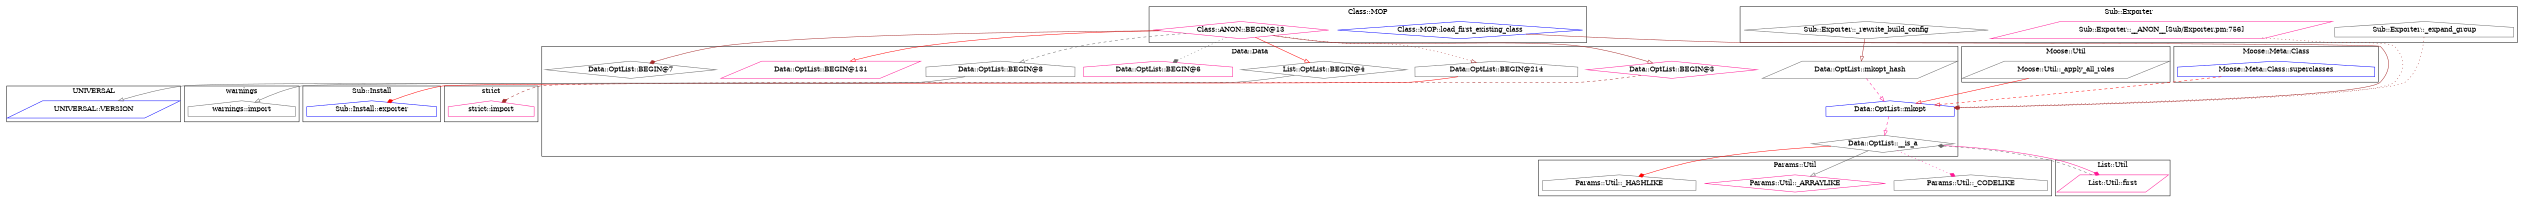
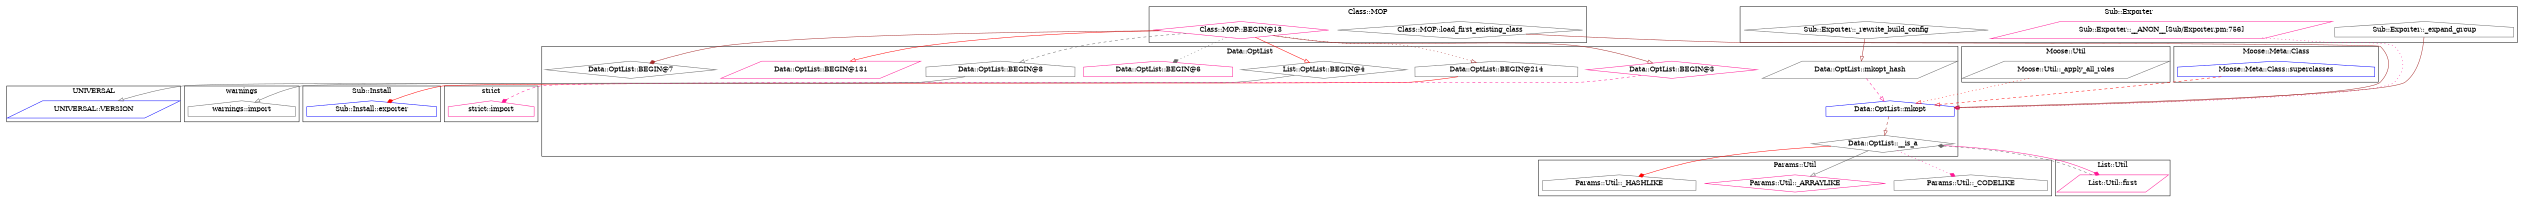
  digraph {
    node [color=gray40 shape=house]
    edge [arrowhead=onormal color=brown style=solid]
    "warnings::import"
    "Sub::Exporter::__ANON__[Sub/Exporter.pm:756]" [color=deeppink shape=parallelogram]
    "Sub::Exporter::_rewrite_build_config" [shape=diamond]
    "Sub::Exporter::_expand_group"
    "Data::OptList::BEGIN@214"
    "Data::OptList::mkopt_hash" [shape=parallelogram]
    "Data::OptList::mkopt" [color=blue]
    n8 [label="List::OptList::BEGIN@4" shape=diamond]
    "Data::OptList::BEGIN@131" [color=deeppink shape=parallelogram]
    "Data::OptList::BEGIN@7" [shape=diamond]
    "Data::OptList::BEGIN@3" [color=deeppink shape=diamond]
    "Data::OptList::BEGIN@8"
    "Data::OptList::BEGIN@6" [color=deeppink]
    "Data::OptList::__is_a" [shape=diamond]
    "Moose::Util::_apply_all_roles" [shape=parallelogram]
    "strict::import" [color=deeppink]
-   "Class::MOP::BEGIN@13" [color=deeppink shape=diamond label="Class::ANON::BEGIN@13"]
-   "Class::MOP::load_first_existing_class" [color=blue shape=diamond]
+   "Class::MOP::BEGIN@13" [color=deeppink shape=diamond]
+   "Class::MOP::load_first_existing_class" [shape=diamond]
    "Params::Util::_CODELIKE"
    "Params::Util::_ARRAYLIKE" [color=deeppink shape=diamond]
    "Params::Util::_HASHLIKE"
    "Sub::Install::exporter" [color=blue]
    "List::Util::first" [color=deeppink shape=parallelogram]
    "UNIVERSAL::VERSION" [color=blue shape=parallelogram]
    "Moose::Meta::Class::superclasses" [color=blue]
    subgraph cluster_1 {
      label=warnings
      "warnings::import"
    }
    subgraph cluster_2 {
      label="Sub::Exporter"
      "Sub::Exporter::__ANON__[Sub/Exporter.pm:756]"
      "Sub::Exporter::_rewrite_build_config"
      "Sub::Exporter::_expand_group"
    }
    subgraph cluster_3 {
-     label="Data::Data"
+     label="Data::OptList"
      "Data::OptList::BEGIN@214"
      "Data::OptList::mkopt_hash"
      "Data::OptList::mkopt"
      n8
      "Data::OptList::BEGIN@131"
      "Data::OptList::BEGIN@7"
      "Data::OptList::BEGIN@3"
      "Data::OptList::BEGIN@8"
      "Data::OptList::BEGIN@6"
      "Data::OptList::__is_a"
    }
    subgraph cluster_4 {
      label="Moose::Util"
      "Moose::Util::_apply_all_roles"
    }
    subgraph cluster_5 {
      label="strict"
      "strict::import"
    }
    subgraph cluster_6 {
      label="Class::MOP"
      "Class::MOP::BEGIN@13"
      "Class::MOP::load_first_existing_class"
    }
    subgraph cluster_7 {
      label="Params::Util"
      "Params::Util::_CODELIKE"
      "Params::Util::_ARRAYLIKE"
      "Params::Util::_HASHLIKE"
    }
    subgraph cluster_8 {
      label="Sub::Install"
      "Sub::Install::exporter"
    }
    subgraph cluster_9 {
      label="List::Util"
      "List::Util::first"
    }
    subgraph cluster_10 {
      label=UNIVERSAL
      "UNIVERSAL::VERSION"
    }
    subgraph cluster_11 {
      label="Moose::Meta::Class"
      "Moose::Meta::Class::superclasses"
    }
-   "Sub::Exporter::__ANON__[Sub/Exporter.pm:756]" -> "Data::OptList::mkopt" [arrowhead=diamond style=dotted]
+   "Sub::Exporter::__ANON__[Sub/Exporter.pm:756]" -> "Data::OptList::mkopt" [arrowhead=diamond color=deeppink style=dotted]
    "Sub::Exporter::_rewrite_build_config" -> "Data::OptList::mkopt_hash"
-   "Sub::Exporter::_expand_group" -> "Data::OptList::mkopt" [style=dotted]
+   "Sub::Exporter::_expand_group" -> "Data::OptList::mkopt"
    "Data::OptList::BEGIN@214" -> "Sub::Install::exporter" [arrowhead=diamond color=red]
    "Data::OptList::mkopt_hash" -> "Data::OptList::mkopt" [color=deeppink style=dashed]
-   "Data::OptList::mkopt" -> "Data::OptList::__is_a" [color=deeppink style=dashed]
+   "Data::OptList::mkopt" -> "Data::OptList::__is_a" [style=dashed]
    n8 -> "warnings::import" [color=gray40]
-   "Data::OptList::BEGIN@3" -> "strict::import" [arrowhead=diamond style=dashed]
+   "Data::OptList::BEGIN@3" -> "strict::import" [arrowhead=diamond color=deeppink style=dashed]
    "Data::OptList::BEGIN@8" -> "UNIVERSAL::VERSION" [color=gray40]
    "Data::OptList::__is_a" -> "Params::Util::_CODELIKE" [arrowhead=diamond color=deeppink style=dotted]
    "Data::OptList::__is_a" -> "Params::Util::_ARRAYLIKE" [color=gray40]
    "Data::OptList::__is_a" -> "Params::Util::_HASHLIKE" [arrowhead=diamond color=red]
    "Data::OptList::__is_a" -> "List::Util::first" [arrowhead=diamond color=deeppink]
-   "Moose::Util::_apply_all_roles" -> "Data::OptList::mkopt" [color=red]
+   "Moose::Util::_apply_all_roles" -> "Data::OptList::mkopt" [color=red style=dotted]
    "Class::MOP::BEGIN@13" -> "Data::OptList::BEGIN@214" [style=dotted]
    "Class::MOP::BEGIN@13" -> n8 [color=red]
    "Class::MOP::BEGIN@13" -> "Data::OptList::BEGIN@131" [color=red]
    "Class::MOP::BEGIN@13" -> "Data::OptList::BEGIN@7" [arrowhead=diamond]
    "Class::MOP::BEGIN@13" -> "Data::OptList::BEGIN@3"
    "Class::MOP::BEGIN@13" -> "Data::OptList::BEGIN@8" [color=gray40 style=dashed]
    "Class::MOP::BEGIN@13" -> "Data::OptList::BEGIN@6" [arrowhead=diamond color=gray40 style=dotted]
    "Class::MOP::load_first_existing_class" -> "Data::OptList::mkopt"
    "List::Util::first" -> "Data::OptList::__is_a" [arrowhead=diamond color=gray40 style=dashed]
    "Moose::Meta::Class::superclasses" -> "Data::OptList::mkopt" [color=red style=dashed]
  }
